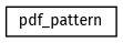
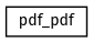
  digraph {
    rankdir=TB
    fontname="Fira Sans"
-   n1 [color=black fillcolor=white fontname="Fira Sans" fontsize=10 height=0.2 label=pdf_pattern shape=record style=filled width=0.4]
+   n1 [color=black fillcolor=white fontname="Fira Sans" fontsize=10 height=0.2 label=pdf_pdf shape=record style=filled width=0.4]
  }
